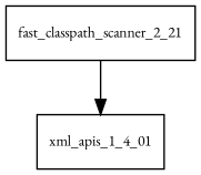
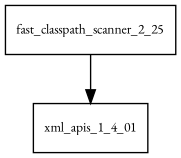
  digraph {
    fontname="EB Garamond"
    node [fontsize=10.0 shape=box fontname="EB Garamond"]
-   fast_classpath_scanner_2_21
+   fast_classpath_scanner_2_21 [label=fast_classpath_scanner_2_25]
    xml_apis_1_4_01
    fast_classpath_scanner_2_21 -> xml_apis_1_4_01 [fontname="EB Garamond"]
  }
